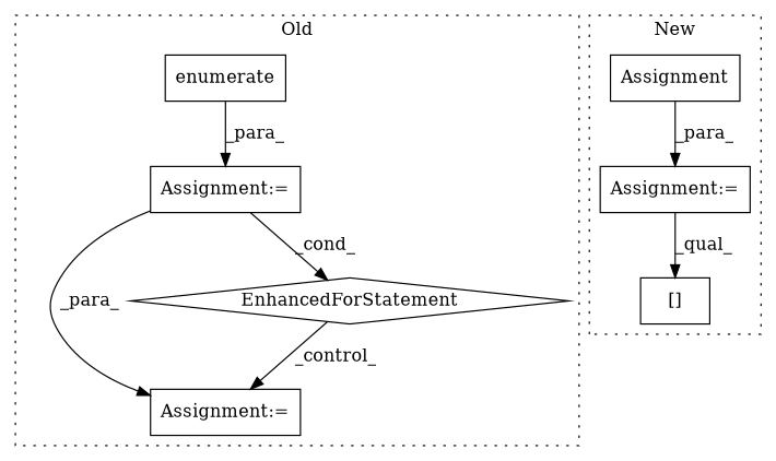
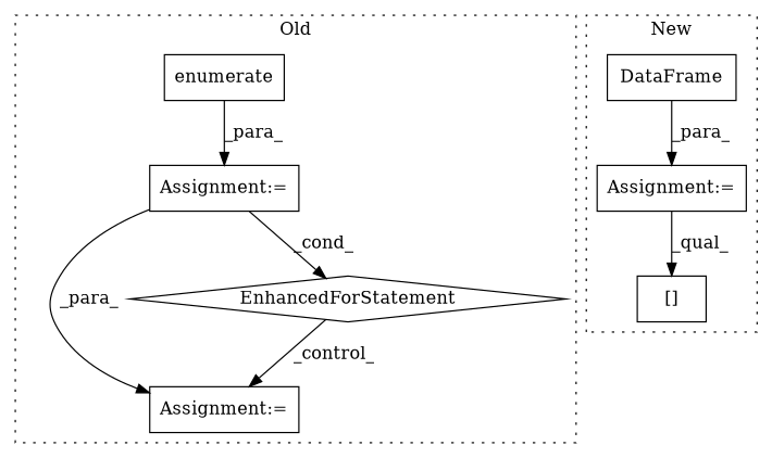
  digraph {
    node [a=7 l="10,1" s="7885,7981" shape=box]
    n1 [a=32 label=enumerate s="7969,7980"]
    n2 [l=1 label="Assignment:=" s=7995]
    n3 [a=70 l="73,2" label=EnhancedForStatement shape=diamond]
    n4 [l="73,2" label="Assignment:="]
-   n5 [a=32 label=Assignment s="8450,8465"]
+   n5 [a=32 label=DataFrame s="8450,8465"]
    n6 [l=1 label="Assignment:=" s=8442]
    n7 [a=2 l="3,1" label="[]" s="8594,8601"]
    subgraph cluster_1 {
      label=Old
      style=dotted
      n1
      n2
      n3
      n4
    }
    subgraph cluster_2 {
      label=New
      style=dotted
      n5
      n6
      n7
    }
    n1 -> n4 [label=_para_]
    n3 -> n2 [label=_control_]
    n4 -> n2 [label=_para_]
    n4 -> n3 [label=_cond_]
    n5 -> n6 [label=_para_]
    n6 -> n7 [label=_qual_]
  }
